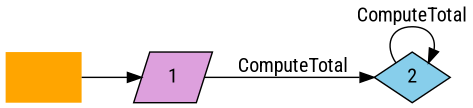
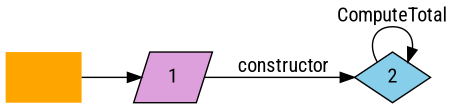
  digraph {
    rankdir=LR
    fontname="Roboto Condensed"
    node [style=filled fontname="Roboto Condensed"]
    edge [fontname="Roboto Condensed"]
    "" [shape=plaintext fillcolor=orange]
    n2 [label=1 shape=parallelogram fillcolor=plum]
    n3 [label=2 shape=diamond fillcolor=skyblue]
    "" -> n2
-   n2 -> n3 [label=ComputeTotal]
+   n2 -> n3 [label=constructor]
    n3 -> n3 [label=ComputeTotal]
  }
